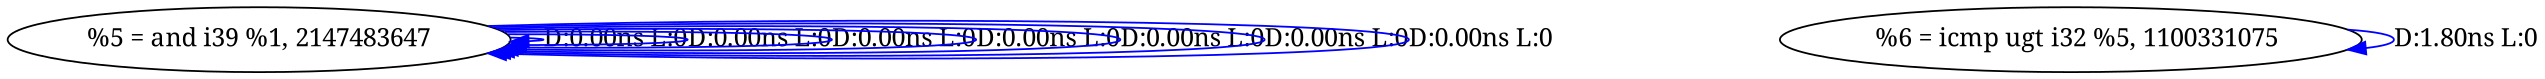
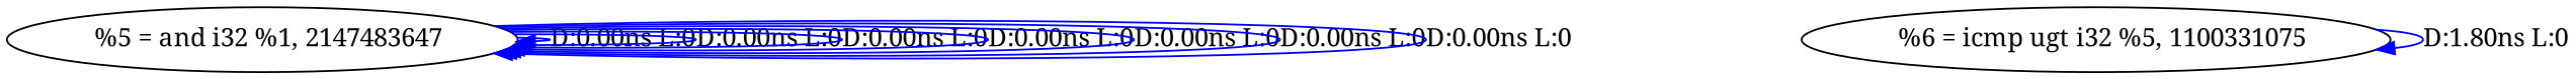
  digraph {
    fontname="Noto Serif"
    node [fontname="Noto Serif"]
    edge [color=blue fontname="Noto Serif"]
-   n1 [label="%5 = and i39 %1, 2147483647"]
+   n1 [label="  %5 = and i32 %1, 2147483647"]
    n2 [label="  %6 = icmp ugt i32 %5, 1100331075"]
    n1 -> n1 [label="D:0.00ns L:0"]
    n1 -> n1 [label="D:0.00ns L:0"]
    n1 -> n1 [label="D:0.00ns L:0"]
    n1 -> n1 [label="D:0.00ns L:0"]
    n1 -> n1 [label="D:0.00ns L:0"]
    n1 -> n1 [label="D:0.00ns L:0"]
    n1 -> n1 [label="D:0.00ns L:0"]
    n2 -> n2 [label="D:1.80ns L:0"]
  }
